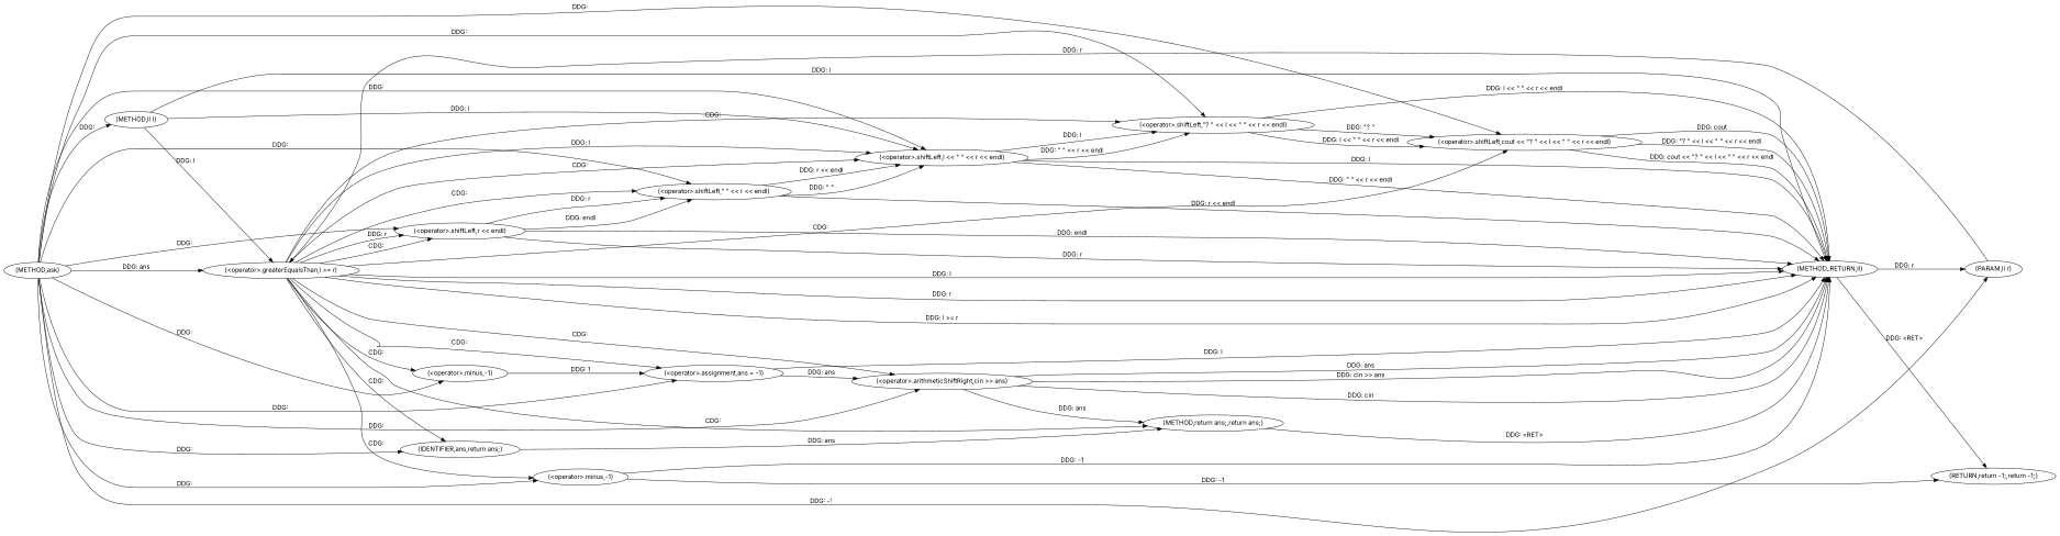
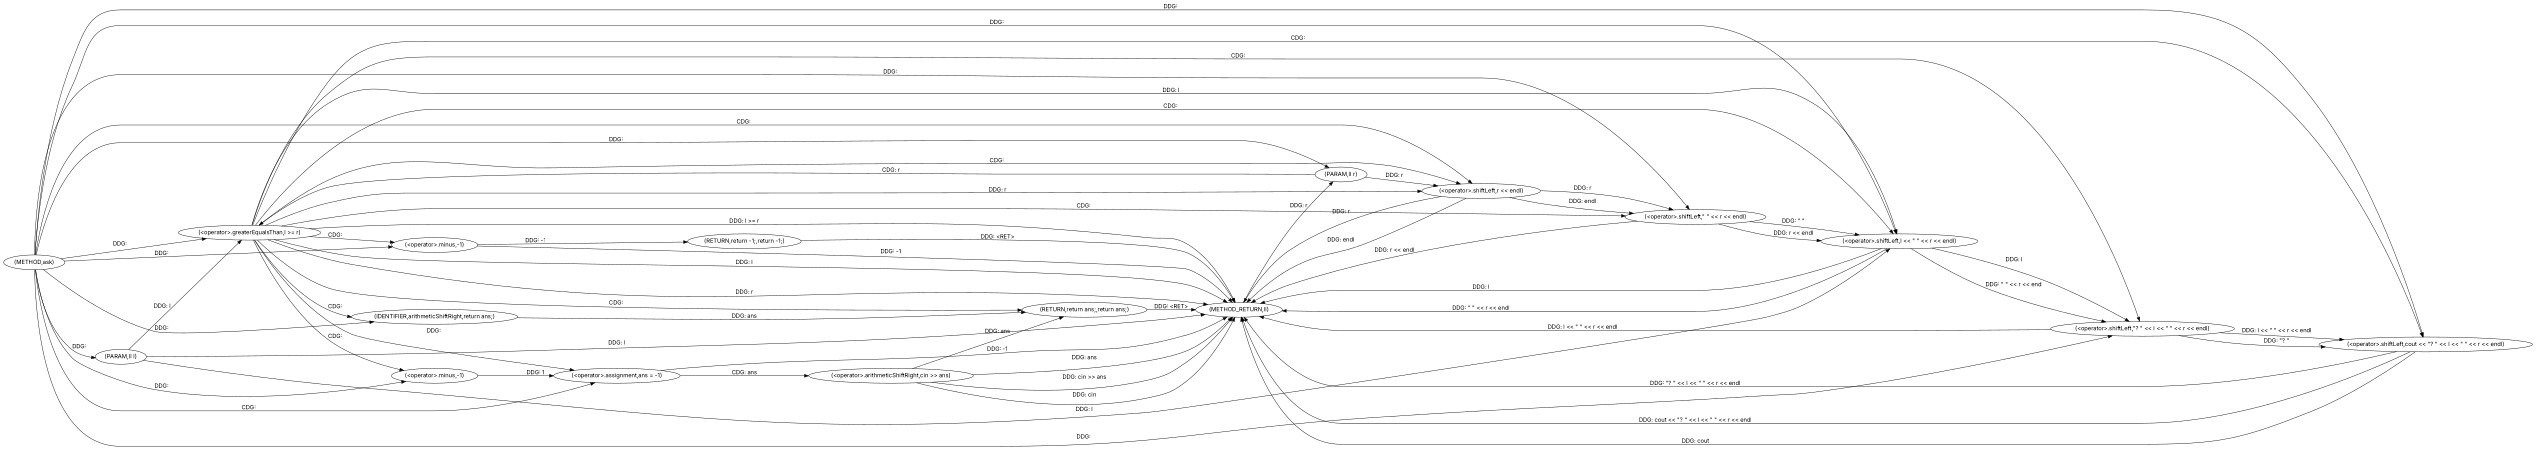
  digraph {
    fontname=Inter
    rankdir=LR
    node [fontname=Inter]
    edge [fontname=Inter]
    n1 [label="(METHOD,ask)"]
-   n2 [label="(METHOD,ll l)"]
+   n2 [label="(PARAM,ll l)"]
    n3 [label="(PARAM,ll r)"]
    n4 [label="(<operator>.assignment,ans = -1)"]
    n5 [label="(<operator>.shiftLeft,cout << \"? \" << l << \" \" << r << endl)"]
    n6 [label="(<operator>.arithmeticShiftRight,cin >> ans)"]
    n7 [label="(<operator>.greaterEqualsThan,l >= r)"]
-   n8 [label="(IDENTIFIER,ans,return ans;)"]
+   n8 [label="(IDENTIFIER,arithmeticShiftRight,return ans;)"]
    n9 [label="(<operator>.minus,-1)"]
    n10 [label="(<operator>.minus,-1)"]
    n11 [label="(<operator>.shiftLeft,\"? \" << l << \" \" << r << endl)"]
    n12 [label="(<operator>.shiftLeft,l << \" \" << r << endl)"]
    n13 [label="(<operator>.shiftLeft,\" \" << r << endl)"]
    n14 [label="(<operator>.shiftLeft,r << endl)"]
    n15 [label="(METHOD_RETURN,ll)"]
-   n16 [label="(METHOD,return ans;,return ans;)"]
+   n16 [label="(RETURN,return ans;,return ans;)"]
    n17 [label="(RETURN,return -1;,return -1;)"]
    n1 -> n2 [label="DDG: "]
-   n1 -> n3 [label="DDG: -1"]
-   n1 -> n4 [label="DDG: "]
+   n1 -> n3 [label="DDG: "]
+   n1 -> n4 [label="CDG: "]
    n1 -> n5 [label="DDG: "]
-   n1 -> n6 [label="DDG: "]
-   n1 -> n7 [label="DDG: ans"]
+   n1 -> n7 [label="DDG: "]
    n1 -> n8 [label="DDG: "]
    n1 -> n9 [label="DDG: "]
    n1 -> n10 [label="DDG: "]
    n1 -> n11 [label="DDG: "]
    n1 -> n12 [label="DDG: "]
    n1 -> n13 [label="DDG: "]
-   n1 -> n14 [label="DDG: "]
+   n1 -> n14 [label="CDG: "]
    n2 -> n7 [label="DDG: l"]
    n2 -> n12 [label="DDG: l"]
    n2 -> n15 [label="DDG: l"]
-   n3 -> n7 [label="DDG: r"]
-   n4 -> n6 [label="DDG: ans"]
-   n4 -> n15 [label="DDG: l"]
+   n3 -> n7 [label="CDG: r"]
+   n3 -> n14 [label="DDG: r"]
+   n4 -> n6 [label="CDG: ans"]
+   n4 -> n15 [label="DDG: -1"]
    n5 -> n15 [label="DDG: \"? \" << l << \" \" << r << endl"]
    n5 -> n15 [label="DDG: cout << \"? \" << l << \" \" << r << endl"]
    n5 -> n15 [label="DDG: cout"]
    n6 -> n15 [label="DDG: ans"]
    n6 -> n15 [label="DDG: cin >> ans"]
    n6 -> n15 [label="DDG: cin"]
    n6 -> n16 [label="DDG: ans"]
-   n7 -> n4 [label="CDG: "]
+   n7 -> n4 [label="DDG: "]
    n7 -> n5 [label="CDG: "]
-   n7 -> n6 [label="CDG: "]
    n7 -> n8 [label="CDG: "]
    n7 -> n9 [label="CDG: "]
    n7 -> n10 [label="CDG: "]
    n7 -> n11 [label="CDG: "]
    n7 -> n12 [label="DDG: l"]
    n7 -> n12 [label="CDG: "]
    n7 -> n13 [label="CDG: "]
    n7 -> n14 [label="DDG: r"]
    n7 -> n14 [label="CDG: "]
    n7 -> n15 [label="DDG: l"]
    n7 -> n15 [label="DDG: r"]
    n7 -> n15 [label="DDG: l >= r"]
    n7 -> n16 [label="CDG: "]
    n8 -> n16 [label="DDG: ans"]
    n9 -> n15 [label="DDG: -1"]
    n9 -> n17 [label="DDG: -1"]
    n10 -> n4 [label="DDG: 1"]
    n11 -> n5 [label="DDG: \"? \""]
    n11 -> n5 [label="DDG: l << \" \" << r << endl"]
    n11 -> n15 [label="DDG: l << \" \" << r << endl"]
    n12 -> n11 [label="DDG: l"]
    n12 -> n11 [label="DDG: \" \" << r << endl"]
    n12 -> n15 [label="DDG: l"]
    n12 -> n15 [label="DDG: \" \" << r << endl"]
    n13 -> n12 [label="DDG: \" \""]
    n13 -> n12 [label="DDG: r << endl"]
    n13 -> n15 [label="DDG: r << endl"]
    n14 -> n13 [label="DDG: r"]
    n14 -> n13 [label="DDG: endl"]
    n14 -> n15 [label="DDG: r"]
    n14 -> n15 [label="DDG: endl"]
    n15 -> n3 [label="DDG: r"]
    n16 -> n15 [label="DDG: <RET>"]
-   n15 -> n17 [label="DDG: <RET>"]
+   n17 -> n15 [label="DDG: <RET>"]
  }
